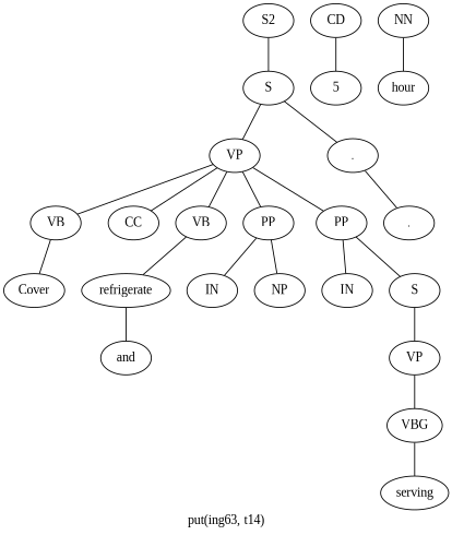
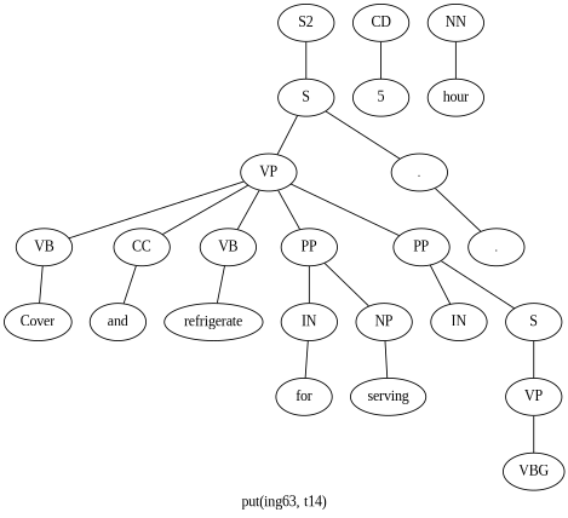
  graph {
    fontname="Liberation Serif"
    label="put(ing63, t14)"
    node [fontname="Liberation Serif"]
    edge [fontname="Liberation Serif"]
    n1 [label=S2]
    n2 [label=S]
    n3 [label=VP]
    n4 [label="."]
    n5 [label=VB]
    n6 [label=CC]
    n7 [label=VB]
    n8 [label=PP]
    n9 [label=PP]
    n10 [label="."]
    n11 [label=Cover]
    n12 [label=and]
    n13 [label=refrigerate]
    n14 [label=IN]
    n15 [label=NP]
    n16 [label=IN]
    n17 [label=S]
+   n18 [label=for]
    n19 [label=CD]
    n20 [label=5]
    n21 [label=NN]
    n22 [label=hour]
    n23 [label=VP]
    n24 [label=VBG]
    n25 [label=serving]
    n1 -- n2
    n2 -- n3
    n2 -- n4
    n3 -- n5
    n3 -- n6
    n3 -- n7
    n3 -- n8
    n3 -- n9
    n4 -- n10
    n5 -- n11
-   n13 -- n12
+   n6 -- n12
    n7 -- n13
    n8 -- n14
    n8 -- n15
    n9 -- n16
    n9 -- n17
+   n14 -- n18
    n17 -- n23
    n19 -- n20
    n21 -- n22
    n23 -- n24
-   n24 -- n25
+   n15 -- n25
  }
